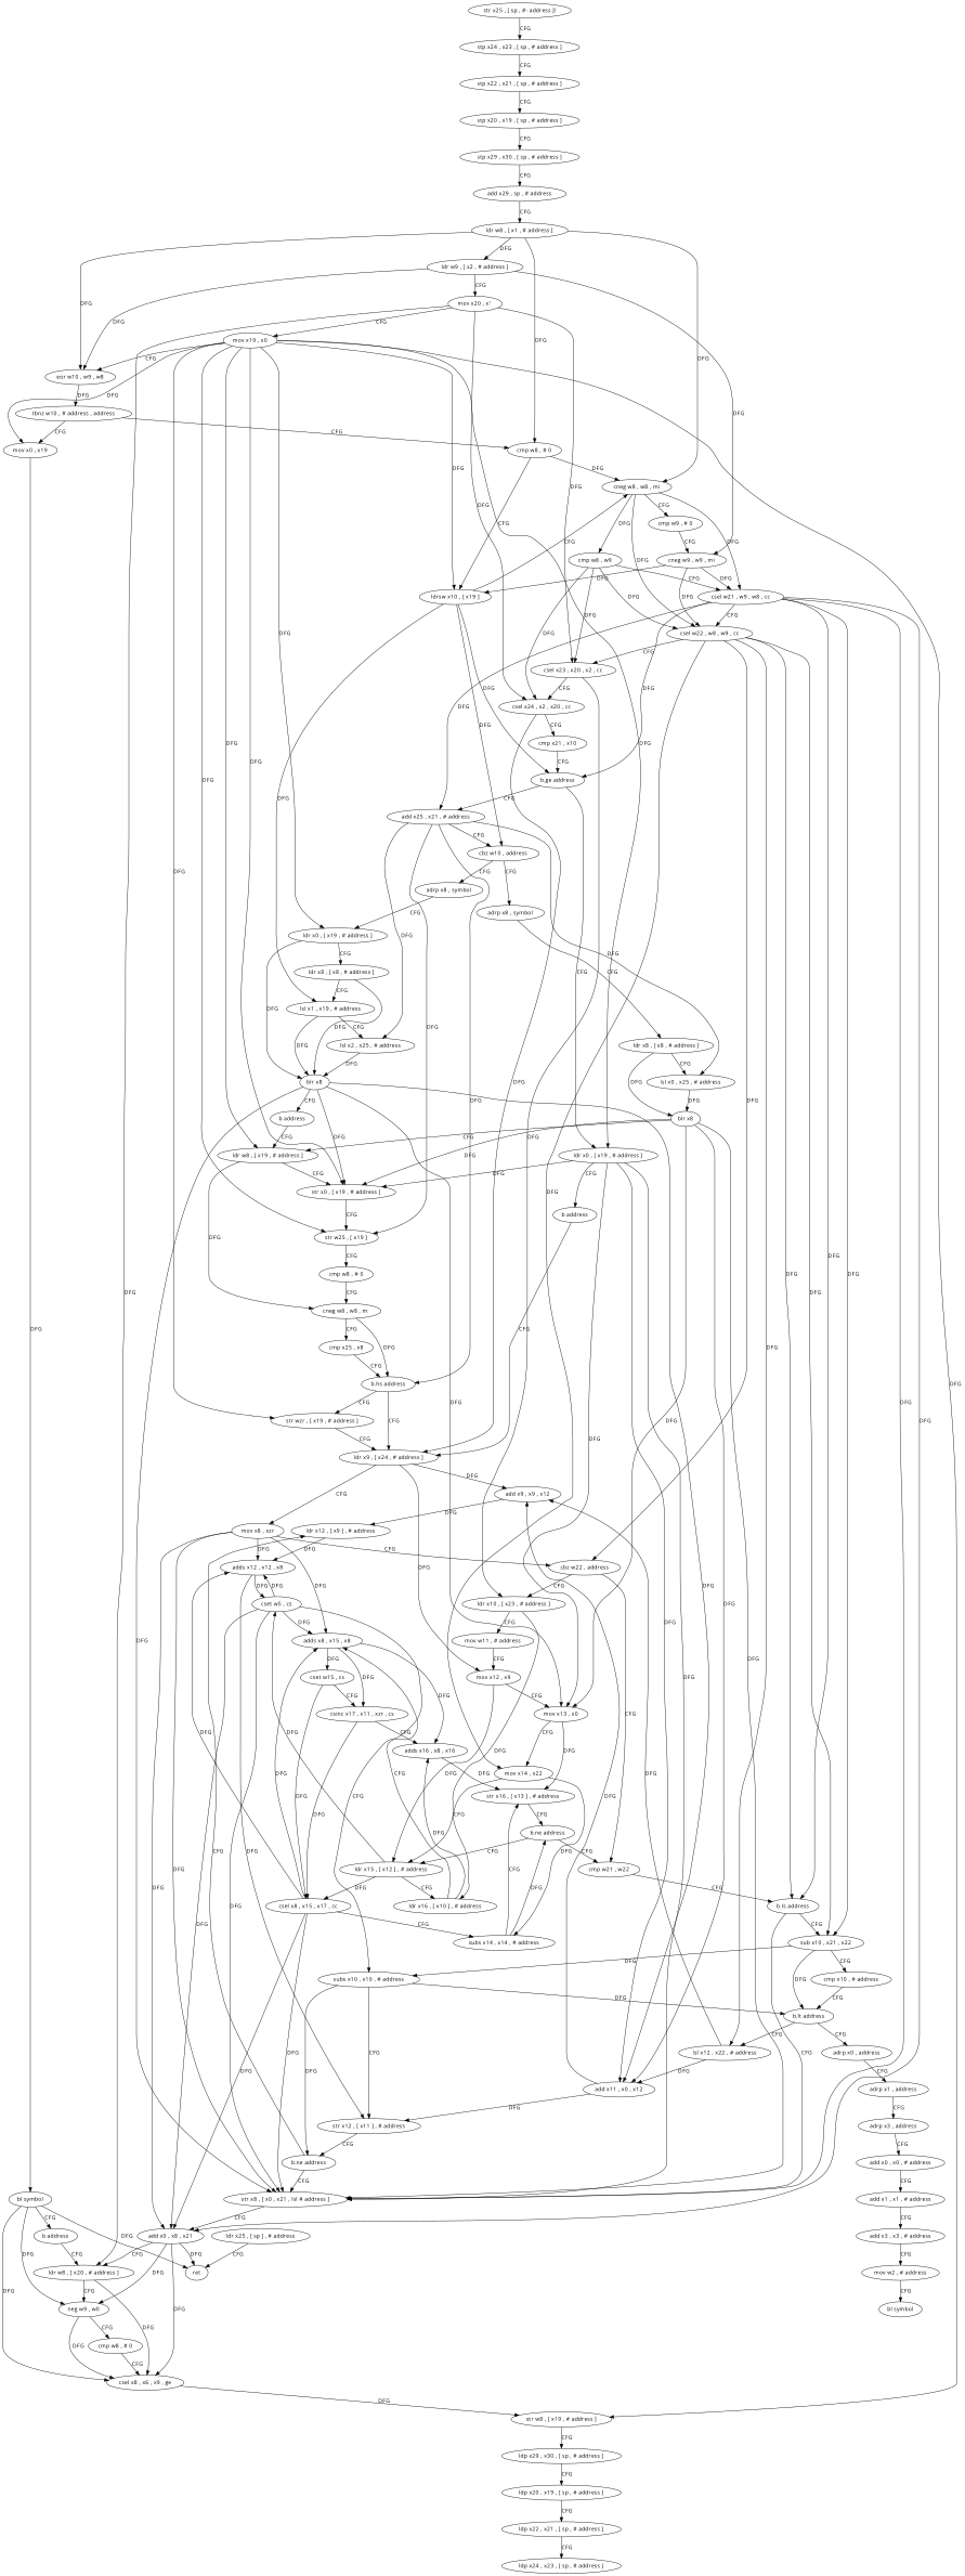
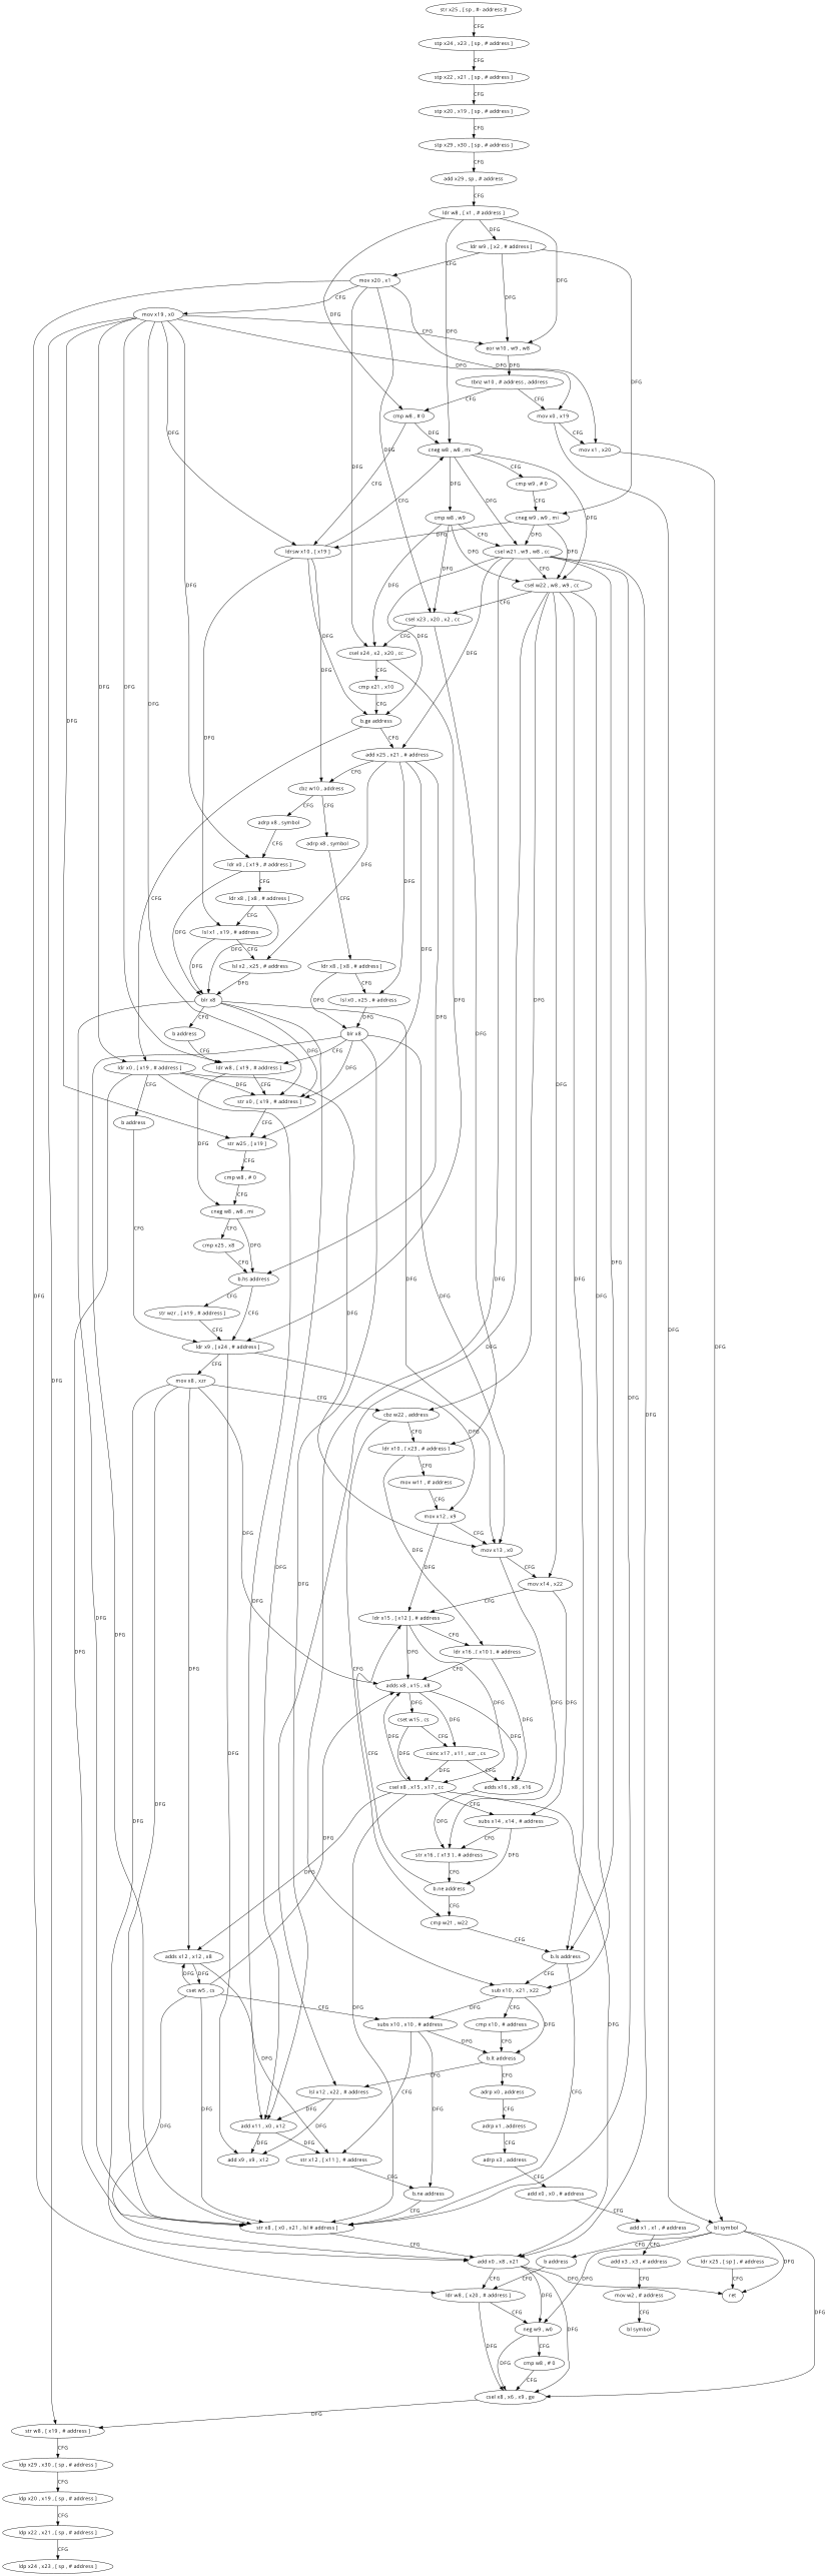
  digraph {
    fontname="Open Sans"
    node [fontname="Open Sans"]
    edge [fontname="Open Sans"]
    n1 [label="str x25 , [ sp , #- address ]!"]
    n2 [label="stp x24 , x23 , [ sp , # address ]"]
    n3 [label="stp x22 , x21 , [ sp , # address ]"]
    n4 [label="stp x20 , x19 , [ sp , # address ]"]
    n5 [label="stp x29 , x30 , [ sp , # address ]"]
    n6 [label="add x29 , sp , # address"]
    n7 [label="ldr w8 , [ x1 , # address ]"]
    n8 [label="ldr w9 , [ x2 , # address ]"]
    n9 [label="eor w10 , w9 , w8"]
    n10 [label="cmp w8 , # 0"]
    n11 [label="cneg w8 , w8 , mi"]
    n12 [label="mov x20 , x1"]
    n13 [label="cneg w9 , w9 , mi"]
    n14 [label="tbnz w10 , # address , address"]
    n15 [label="ldrsw x10 , [ x19 ]"]
    n16 [label="cmp w9 , # 0"]
    n17 [label="cmp w8 , w9"]
    n18 [label="csel w21 , w9 , w8 , cc"]
    n19 [label="csel w22 , w8 , w9 , cc"]
    n20 [label="mov x19 , x0"]
+   n21 [label="mov x1 , x20"]
    n22 [label="ldr w8 , [ x20 , # address ]"]
    n23 [label="csel x23 , x20 , x2 , cc"]
    n24 [label="csel x24 , x2 , x20 , cc"]
    n25 [label="mov x0 , x19"]
    n26 [label="ldr x0 , [ x19 , # address ]"]
    n27 [label="str w8 , [ x19 , # address ]"]
    n28 [label="ldr w8 , [ x19 , # address ]"]
    n29 [label="ldr x0 , [ x19 , # address ]"]
    n30 [label="str wzr , [ x19 , # address ]"]
    n31 [label="str x0 , [ x19 , # address ]"]
    n32 [label="str w25 , [ x19 ]"]
    n33 [label="bl symbol"]
    n34 [label="neg w9 , w0"]
    n35 [label="csel x8 , x6 , x9 , ge"]
    n36 [label="ldr x10 , [ x23 , # address ]"]
    n37 [label="cmp x21 , x10"]
    n38 [label="ldr x9 , [ x24 , # address ]"]
    n39 [label="b.ge address"]
    n40 [label="cbz w10 , address"]
    n41 [label="lsl x1 , x19 , # address"]
    n42 [label="str x8 , [ x0 , x21 , lsl # address ]"]
    n43 [label="b address"]
    n44 [label="mov x13 , x0"]
    n45 [label="add x11 , x0 , x12"]
    n46 [label="ldp x29 , x30 , [ sp , # address ]"]
    n47 [label="cneg w8 , w8 , mi"]
    n48 [label="ldr x8 , [ x8 , # address ]"]
    n49 [label="blr x8"]
    n50 [label="cmp w8 , # 0"]
    n51 [label="b address"]
    n52 [label=ret]
    n53 [label="cmp w8 , # 0"]
    n54 [label="add x25 , x21 , # address"]
    n55 [label="adrp x8 , symbol"]
    n56 [label="adrp x8 , symbol"]
    n57 [label="lsl x2 , x25 , # address"]
    n58 [label="b.ls address"]
    n59 [label="sub x10 , x21 , x22"]
    n60 [label="add x0 , x8 , x21"]
    n61 [label="cbz w22 , address"]
    n62 [label="mov x14 , x22"]
    n63 [label="lsl x12 , x22 , # address"]
    n64 [label="lsl x0 , x25 , # address"]
    n65 [label="b.hs address"]
    n66 [label="cmp x10 , # address"]
    n67 [label="b.lt address"]
    n68 [label="subs x10 , x10 , # address"]
    n69 [label="cmp w21 , w22"]
    n70 [label="ldr x15 , [ x12 ] , # address"]
    n71 [label="subs x14 , x14 , # address"]
    n72 [label="add x9 , x9 , x12"]
    n73 [label="mov w11 , # address"]
    n74 [label="ldr x16 , [ x10 ] , # address"]
    n75 [label="mov x8 , xzr"]
    n76 [label="mov x12 , x9"]
    n77 [label="blr x8"]
    n78 [label="str x16 , [ x13 ] , # address"]
    n79 [label="str x12 , [ x11 ] , # address"]
    n80 [label="ldp x20 , x19 , [ sp , # address ]"]
    n81 [label="ldp x22 , x21 , [ sp , # address ]"]
    n82 [label="ldp x24 , x23 , [ sp , # address ]"]
    n83 [label="ldr x25 , [ sp ] , # address"]
    n84 [label="ldr x8 , [ x8 , # address ]"]
    n85 [label="adds x8 , x15 , x8"]
    n86 [label="adds x12 , x12 , x8"]
-   n87 [label="ldr x12 , [ x9 ] , # address"]
    n88 [label="cmp x25 , x8"]
    n89 [label="b address"]
    n90 [label="adds x16 , x8 , x16"]
    n91 [label="cset w15 , cs"]
    n92 [label="csinc x17 , x11 , xzr , cs"]
    n93 [label="cset w5 , cs"]
    n94 [label="adrp x0 , address"]
    n95 [label="b.ne address"]
    n96 [label="csel x8 , x15 , x17 , cc"]
    n97 [label="b.ne address"]
    n98 [label="adrp x1 , address"]
    n99 [label="adrp x3 , address"]
    n100 [label="add x0 , x0 , # address"]
    n101 [label="add x1 , x1 , # address"]
    n102 [label="add x3 , x3 , # address"]
    n103 [label="mov w2 , # address"]
    n104 [label="bl symbol"]
    n1 -> n2 [label=CFG]
    n2 -> n3 [label=CFG]
    n3 -> n4 [label=CFG]
    n4 -> n5 [label=CFG]
    n5 -> n6 [label=CFG]
    n6 -> n7 [label=CFG]
    n7 -> n8 [label=DFG]
    n7 -> n9 [label=DFG]
    n7 -> n10 [label=DFG]
    n7 -> n11 [label=DFG]
    n8 -> n9 [label=DFG]
    n8 -> n12 [label=CFG]
    n8 -> n13 [label=DFG]
    n9 -> n14 [label=DFG]
    n10 -> n11 [label=DFG]
    n10 -> n15 [label=CFG]
    n11 -> n16 [label=CFG]
    n11 -> n17 [label=DFG]
    n11 -> n18 [label=DFG]
    n11 -> n19 [label=DFG]
    n12 -> n20 [label=CFG]
+   n12 -> n21 [label=DFG]
    n12 -> n22 [label=DFG]
    n12 -> n23 [label=DFG]
    n12 -> n24 [label=DFG]
    n13 -> n15 [label=DFG]
    n13 -> n18 [label=DFG]
    n13 -> n19 [label=DFG]
    n14 -> n10 [label=CFG]
    n14 -> n25 [label=CFG]
    n15 -> n11 [label=CFG]
    n15 -> n39 [label=DFG]
    n15 -> n40 [label=DFG]
    n15 -> n41 [label=DFG]
    n16 -> n13 [label=CFG]
    n17 -> n18 [label=CFG]
    n17 -> n19 [label=DFG]
    n17 -> n23 [label=DFG]
    n17 -> n24 [label=DFG]
    n18 -> n19 [label=CFG]
    n18 -> n39 [label=DFG]
    n18 -> n42 [label=DFG]
    n18 -> n54 [label=DFG]
    n18 -> n58 [label=DFG]
    n18 -> n59 [label=DFG]
    n18 -> n60 [label=DFG]
    n19 -> n23 [label=CFG]
    n19 -> n58 [label=DFG]
    n19 -> n59 [label=DFG]
    n19 -> n61 [label=DFG]
    n19 -> n62 [label=DFG]
    n19 -> n63 [label=DFG]
    n20 -> n9 [label=CFG]
    n20 -> n15 [label=DFG]
    n20 -> n25 [label=DFG]
    n20 -> n26 [label=DFG]
    n20 -> n27 [label=DFG]
    n20 -> n28 [label=DFG]
    n20 -> n29 [label=DFG]
-   n20 -> n30 [label=DFG]
    n20 -> n31 [label=DFG]
    n20 -> n32 [label=DFG]
+   n21 -> n33 [label=DFG]
    n22 -> n34 [label=CFG]
    n22 -> n35 [label=DFG]
    n23 -> n24 [label=CFG]
    n23 -> n36 [label=DFG]
    n24 -> n37 [label=CFG]
    n24 -> n38 [label=DFG]
+   n25 -> n21 [label=CFG]
    n25 -> n33 [label=DFG]
    n26 -> n31 [label=DFG]
    n26 -> n42 [label=DFG]
    n26 -> n43 [label=CFG]
    n26 -> n44 [label=DFG]
    n26 -> n45 [label=DFG]
    n27 -> n46 [label=CFG]
    n28 -> n31 [label=CFG]
    n28 -> n47 [label=DFG]
    n29 -> n48 [label=CFG]
    n29 -> n49 [label=DFG]
    n30 -> n38 [label=CFG]
    n31 -> n32 [label=CFG]
    n32 -> n50 [label=CFG]
    n33 -> n34 [label=DFG]
    n33 -> n35 [label=DFG]
    n33 -> n51 [label=CFG]
    n33 -> n52 [label=DFG]
    n34 -> n35 [label=DFG]
    n34 -> n53 [label=CFG]
    n35 -> n27 [label=DFG]
    n36 -> n73 [label=CFG]
    n36 -> n74 [label=DFG]
    n37 -> n39 [label=CFG]
    n38 -> n72 [label=DFG]
    n38 -> n75 [label=CFG]
    n38 -> n76 [label=DFG]
    n39 -> n26 [label=CFG]
    n39 -> n54 [label=CFG]
    n40 -> n55 [label=CFG]
    n40 -> n56 [label=CFG]
    n41 -> n49 [label=DFG]
    n41 -> n57 [label=CFG]
    n42 -> n60 [label=CFG]
    n43 -> n38 [label=CFG]
    n44 -> n62 [label=CFG]
    n44 -> n78 [label=DFG]
    n45 -> n72 [label=DFG]
    n45 -> n79 [label=DFG]
    n46 -> n80 [label=CFG]
    n47 -> n65 [label=DFG]
    n47 -> n88 [label=CFG]
    n48 -> n41 [label=CFG]
    n48 -> n49 [label=DFG]
    n49 -> n31 [label=DFG]
    n49 -> n42 [label=DFG]
    n49 -> n44 [label=DFG]
    n49 -> n45 [label=DFG]
    n49 -> n89 [label=CFG]
    n50 -> n47 [label=CFG]
    n51 -> n22 [label=CFG]
    n53 -> n35 [label=CFG]
    n54 -> n32 [label=DFG]
    n54 -> n40 [label=CFG]
    n54 -> n57 [label=DFG]
    n54 -> n64 [label=DFG]
    n54 -> n65 [label=DFG]
    n55 -> n84 [label=CFG]
    n56 -> n29 [label=CFG]
    n57 -> n49 [label=DFG]
    n58 -> n42 [label=CFG]
    n58 -> n59 [label=CFG]
    n59 -> n66 [label=CFG]
    n59 -> n67 [label=DFG]
    n59 -> n68 [label=DFG]
    n60 -> n22 [label=CFG]
    n60 -> n34 [label=DFG]
    n60 -> n35 [label=DFG]
    n60 -> n52 [label=DFG]
    n61 -> n36 [label=CFG]
    n61 -> n69 [label=CFG]
    n62 -> n70 [label=CFG]
    n62 -> n71 [label=DFG]
    n63 -> n45 [label=DFG]
    n63 -> n72 [label=DFG]
    n64 -> n77 [label=DFG]
    n65 -> n30 [label=CFG]
    n65 -> n38 [label=CFG]
    n66 -> n67 [label=CFG]
    n67 -> n63 [label=CFG]
    n67 -> n94 [label=CFG]
    n68 -> n67 [label=DFG]
    n68 -> n79 [label=CFG]
    n68 -> n95 [label=DFG]
    n69 -> n58 [label=CFG]
    n70 -> n74 [label=CFG]
-   n70 -> n93 [label=DFG]
+   n70 -> n85 [label=DFG]
    n70 -> n96 [label=DFG]
    n71 -> n78 [label=CFG]
    n71 -> n97 [label=DFG]
-   n72 -> n87 [label=DFG]
    n73 -> n76 [label=CFG]
    n74 -> n85 [label=CFG]
    n74 -> n90 [label=DFG]
    n75 -> n42 [label=DFG]
    n75 -> n60 [label=DFG]
    n75 -> n61 [label=CFG]
    n75 -> n85 [label=DFG]
    n75 -> n86 [label=DFG]
    n76 -> n44 [label=CFG]
    n76 -> n70 [label=DFG]
    n77 -> n28 [label=CFG]
    n77 -> n31 [label=DFG]
    n77 -> n42 [label=DFG]
    n77 -> n44 [label=DFG]
    n77 -> n45 [label=DFG]
    n78 -> n97 [label=CFG]
    n79 -> n95 [label=CFG]
    n80 -> n81 [label=CFG]
    n81 -> n82 [label=CFG]
    n83 -> n52 [label=CFG]
    n84 -> n64 [label=CFG]
    n84 -> n77 [label=DFG]
    n85 -> n90 [label=DFG]
    n85 -> n91 [label=DFG]
    n85 -> n92 [label=DFG]
    n86 -> n79 [label=DFG]
    n86 -> n93 [label=DFG]
-   n87 -> n86 [label=DFG]
    n88 -> n65 [label=CFG]
    n89 -> n28 [label=CFG]
    n90 -> n78 [label=DFG]
    n91 -> n92 [label=CFG]
    n91 -> n96 [label=DFG]
    n92 -> n90 [label=CFG]
    n92 -> n96 [label=DFG]
    n93 -> n42 [label=DFG]
    n93 -> n60 [label=DFG]
    n93 -> n68 [label=CFG]
    n93 -> n85 [label=DFG]
    n93 -> n86 [label=DFG]
    n94 -> n98 [label=CFG]
    n95 -> n42 [label=CFG]
-   n95 -> n87 [label=CFG]
    n96 -> n42 [label=DFG]
    n96 -> n60 [label=DFG]
    n96 -> n71 [label=CFG]
    n96 -> n85 [label=DFG]
    n96 -> n86 [label=DFG]
    n97 -> n69 [label=CFG]
    n97 -> n70 [label=CFG]
    n98 -> n99 [label=CFG]
    n99 -> n100 [label=CFG]
    n100 -> n101 [label=CFG]
    n101 -> n102 [label=CFG]
    n102 -> n103 [label=CFG]
    n103 -> n104 [label=CFG]
  }
